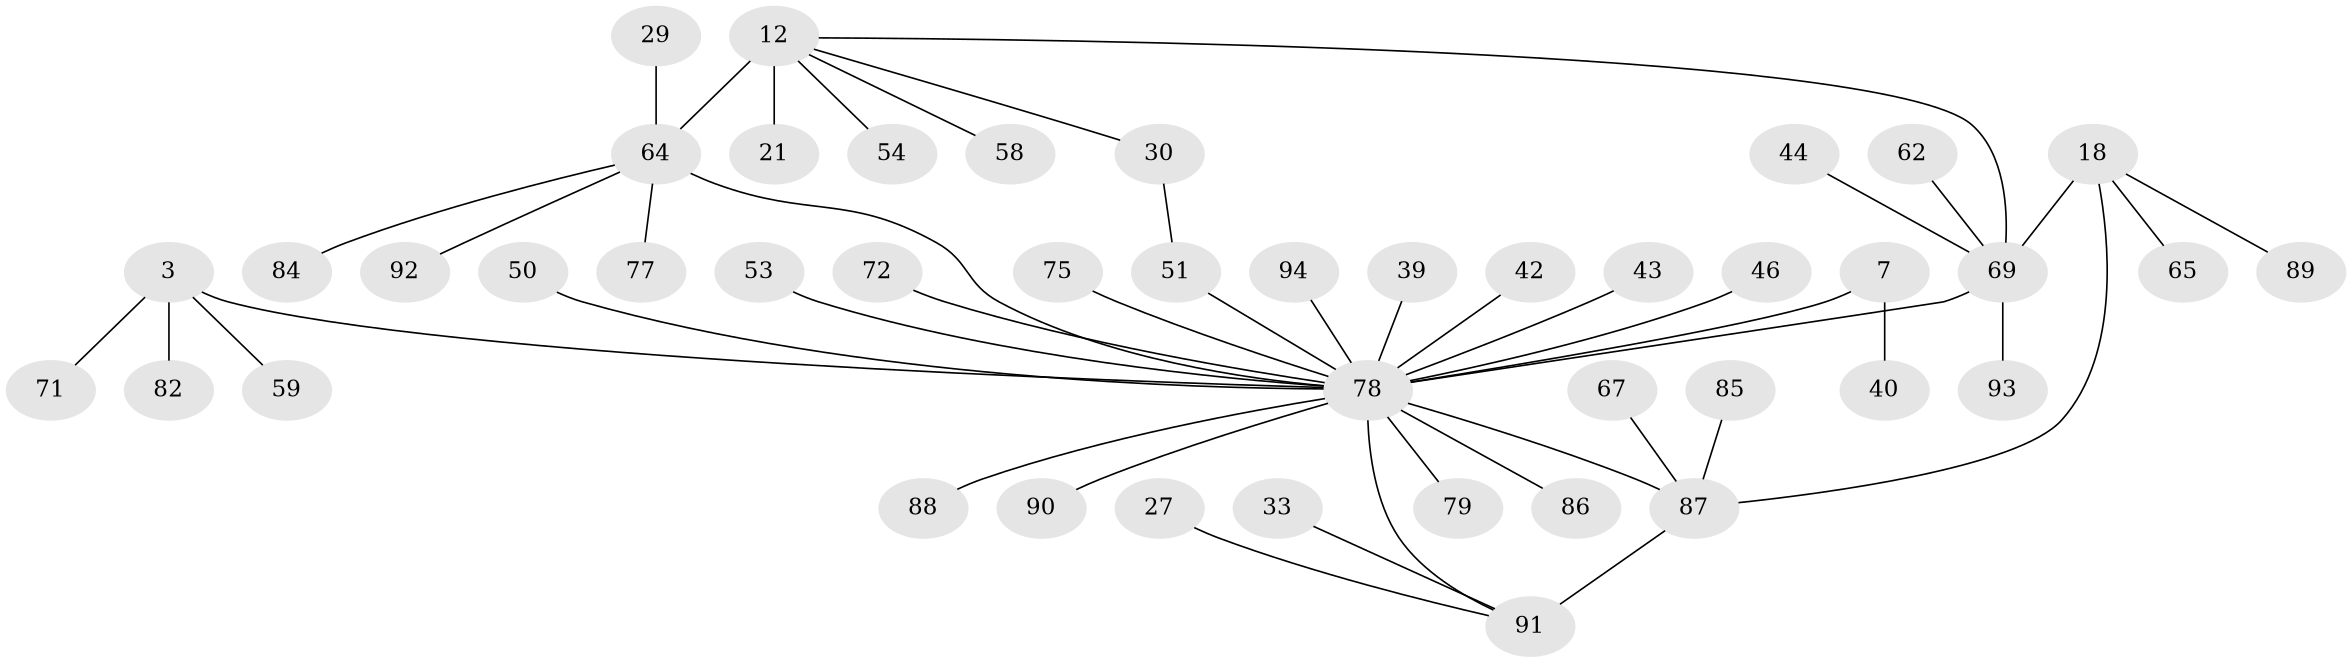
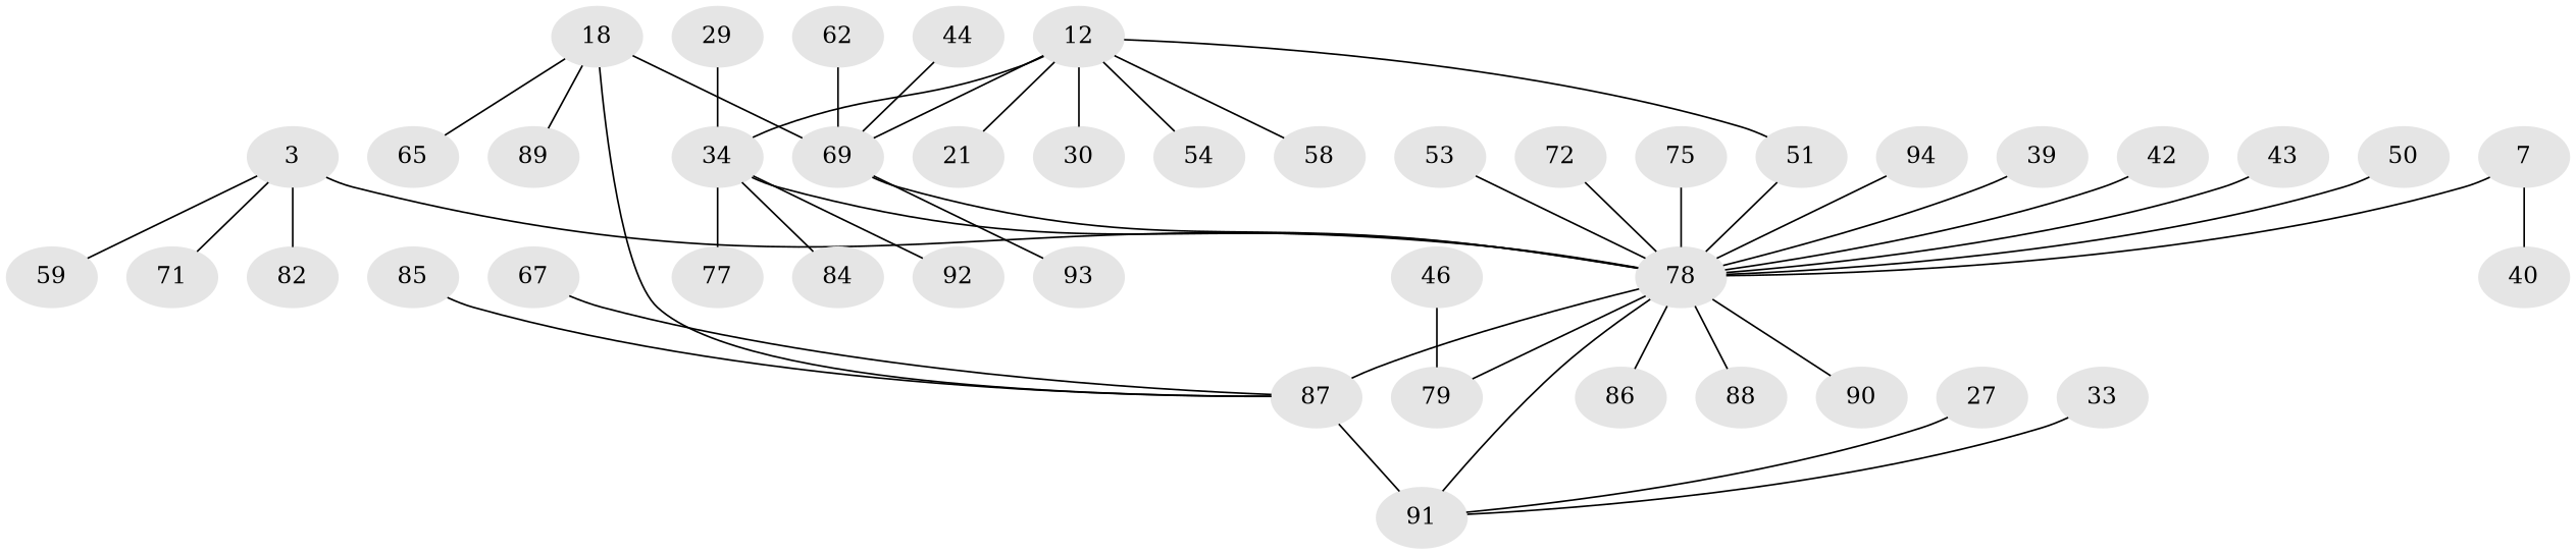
  graph {
    node [color=gray90 style=filled]
    3 [super="+2"]
    59
    71
    78 [super="+4+52+23+31"]
    82 [super="+73"]
    87 [super="+80+68"]
    91 [super="+57+60+16"]
    79 [super="+37"]
    86 [super="+66"]
    88 [super="+43+81"]
    90 [super="+74"]
    7 [super="+5"]
    40
    12 [super="+9"]
    21
    30
    51
    54 [super="+47"]
    58
-   64 [super="+32+36+11+26"]
+   64 [super="+32+36+11+26" label=34]
    69 [super="+20+25+38"]
    77 [super="+49"]
    84 [super="+83"]
    92
    93
    18 [super="+17"]
    65
    89
    27
    29
    33
    n32 [label=94]
    39
    42
    44
    n36 [label=43]
    46
    50
    53
    62
    67
    72
    75
    85
    3 -- 59
    3 -- 71
    3 -- 78 [weight=4]
    3 -- 82
    78 -- 87
    78 -- 91 [weight=2]
    78 -- 79
    78 -- 86
    78 -- 88
    78 -- 90
    87 -- 91 [weight=4]
    7 -- 78 [weight=5]
    7 -- 40
    12 -- 21
    12 -- 30
-   30 -- 51
+   12 -- 51
    12 -- 54
    12 -- 58
    12 -- 64 [weight=4]
    12 -- 69
    51 -- 78 [weight=2]
    64 -- 78
    64 -- 77
    64 -- 84
    64 -- 92
    69 -- 78 [weight=2]
    69 -- 93
    18 -- 87
    18 -- 69 [weight=4]
    18 -- 65
    18 -- 89
    27 -- 91
    29 -- 64
    33 -- 91
    n32 -- 78
    39 -- 78
    42 -- 78
    44 -- 69
    n36 -- 78
-   46 -- 78
+   46 -- 79
    50 -- 78
    53 -- 78
    62 -- 69
    67 -- 87
    72 -- 78
    75 -- 78
    85 -- 87
  }
